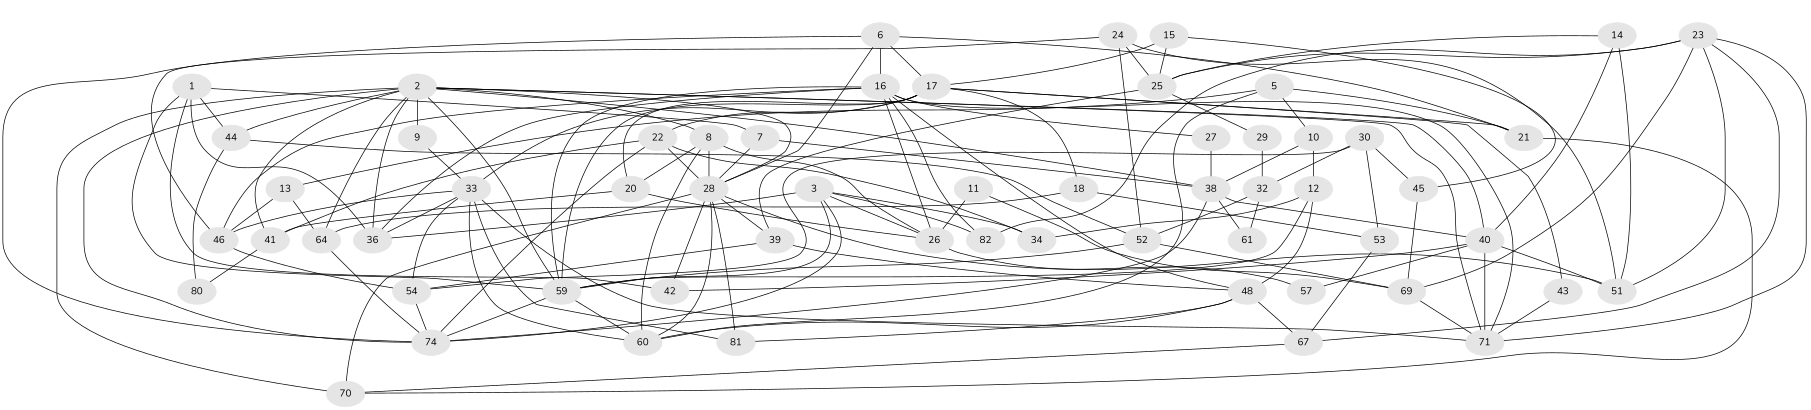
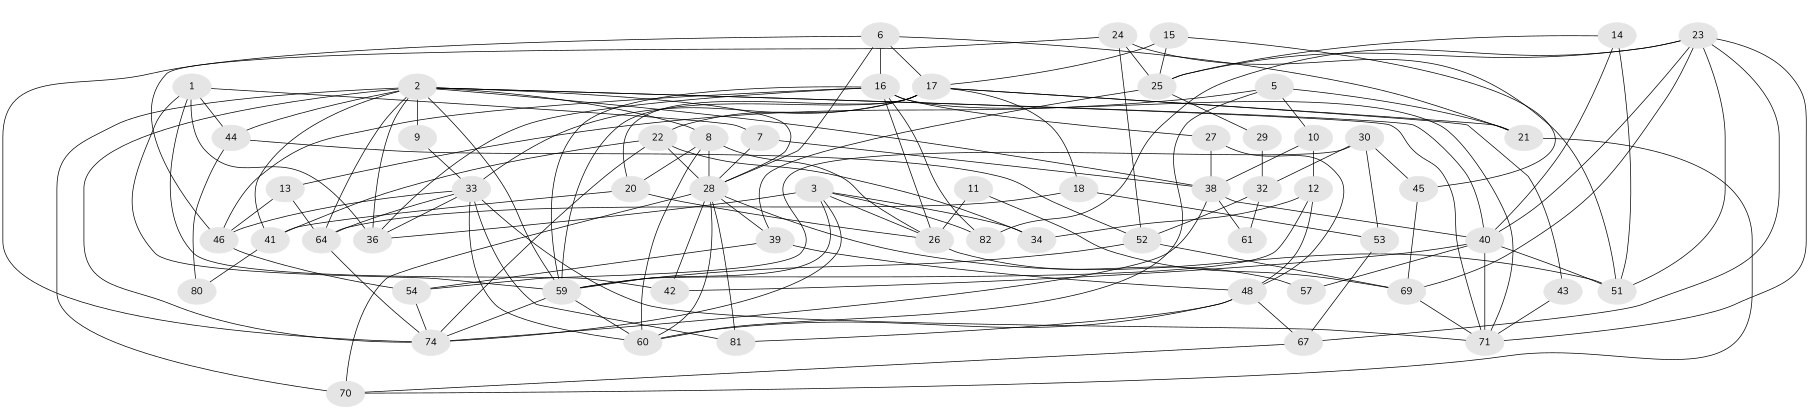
  graph {
    fontname=Nunito
    node [color=gray90 fontname=Nunito style=filled]
    edge [fontname=Nunito]
    1 [super="+50"]
    7
    36 [super="+73"]
    42
    44
    59 [super="+86"]
    28 [super="+37+79"]
    38 [super="+63"]
    52
    80
    74
    60 [super="+77"]
    2 [super="+83+47"]
    8 [super="+85"]
    9
    40 [super="+58+53+76"]
    41
    64
    70 [super="+78"]
    71
    26
    20
    33 [super="+72"]
    51 [super="+62"]
    39
    81
    61
    57
    3 [super="+4"]
    34
    82
    5
    10
    13
    21
    12
    46 [super="+56"]
    6 [super="+66"]
    16 [super="+31"]
    17 [super="+35+65"]
    27
    18
    22
    43
    54 [super="+84"]
    48 [super="+68"]
    11
    69
    67
    14
    25
    29
    15
    45
    n55 [label=53]
    23
    24
    32
    30
    1 -- 7
    1 -- 36
    1 -- 42
    1 -- 44
    1 -- 59
    7 -- 28
    7 -- 38
    44 -- 52
    44 -- 80
    59 -- 74
    59 -- 60
    28 -- 42
    28 -- 60
    28 -- 70 [weight=2]
    28 -- 51
    28 -- 39
    28 -- 81
    38 -- 74
    38 -- 40
    38 -- 61
    52 -- 59
    52 -- 69
    2 -- 36
    2 -- 44
    2 -- 59
    2 -- 28
    2 -- 38
    2 -- 74
    2 -- 8
    2 -- 9
    2 -- 40
    2 -- 41
    2 -- 64
    2 -- 70
    2 -- 71
    8 -- 28
    8 -- 60
    8 -- 26
    8 -- 20
    9 -- 33
    40 -- 42
    40 -- 71
    40 -- 51
    40 -- 57
    41 -- 80
    64 -- 74
    26 -- 57
    20 -- 41
    20 -- 26
    33 -- 36
    33 -- 60
    33 -- 71
    33 -- 81
    33 -- 46
-   33 -- 54
+   33 -- 64
    39 -- 54
    39 -- 48
    3 -- 36 [weight=2]
    3 -- 59
    3 -- 74
    3 -- 26
    3 -- 34
    3 -- 82
    5 -- 60
    5 -- 10
    5 -- 13
    5 -- 21
    10 -- 38
    10 -- 12
    13 -- 64
    13 -- 46
    21 -- 70
    12 -- 59
    12 -- 34
    12 -- 48
    46 -- 54
    6 -- 28
    6 -- 74
    6 -- 21
    6 -- 16
    6 -- 17
    16 -- 36
    16 -- 59
    16 -- 71
    16 -- 26
    16 -- 82
    16 -- 46
    16 -- 27
    17 -- 59
    17 -- 20
    17 -- 33
    17 -- 21
    17 -- 18
    17 -- 22
    17 -- 43
    27 -- 38
-   16 -- 48
+   27 -- 48
    18 -- 64
    18 -- n55
    22 -- 28
    22 -- 74
    22 -- 41
    22 -- 34
    43 -- 71
    54 -- 74
    48 -- 60
    48 -- 81
    48 -- 67
    11 -- 26
    11 -- 69
    69 -- 71
    67 -- 70
    14 -- 40
    14 -- 51
    14 -- 25
    25 -- 39
    25 -- 29
    29 -- 32
    15 -- 17
    15 -- 25
    15 -- 45
    45 -- 69
    n55 -- 67
+   23 -- 40
    23 -- 71
    23 -- 51
    23 -- 82
    23 -- 69
    23 -- 67
    23 -- 25
    24 -- 52
    24 -- 51
    24 -- 46
    24 -- 25
    32 -- 52
    32 -- 61
    30 -- 54
    30 -- 45
    30 -- n55
    30 -- 32
  }
